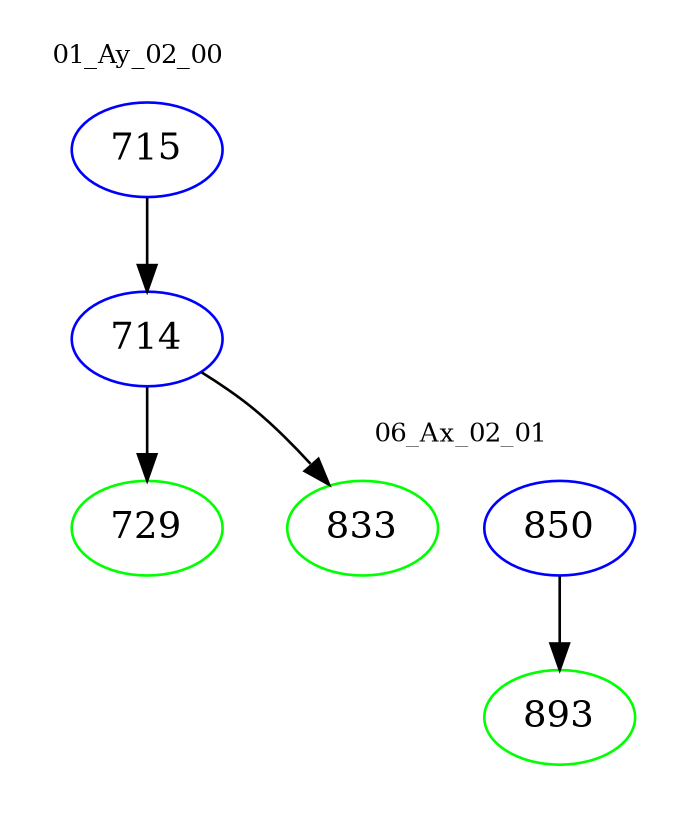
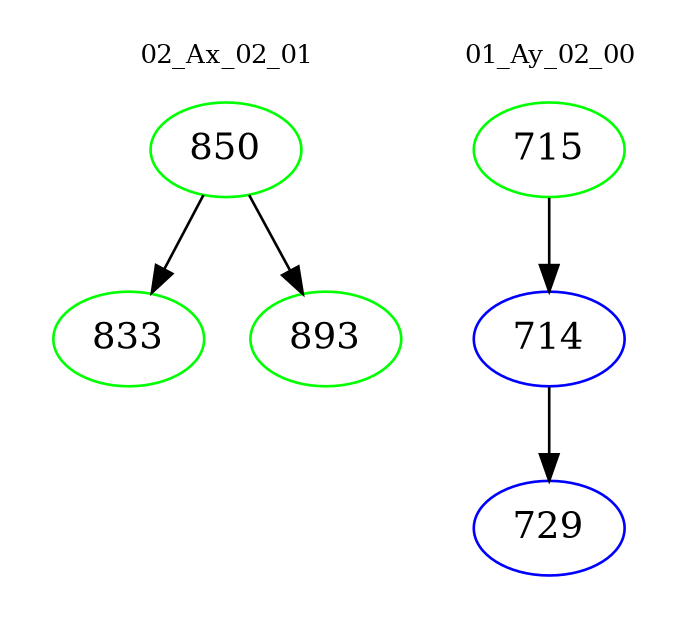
  digraph {
    node [color=green]
    edge [color=black]
-   n1 [color=blue label=850]
+   n1 [label=850]
    n2 [label=833]
    n3 [label=893]
    n4 [color=blue label=714]
-   n5 [color=blue label=715]
-   n6 [label=729]
+   n5 [label=715]
+   n6 [color=blue label=729]
    subgraph cluster_1 {
      color=white
      fontsize=10
-     label="06_Ax_02_01"
+     label="02_Ax_02_01"
      n1
      n2
      n3
    }
    subgraph cluster_2 {
      color=white
      fontsize=10
      label="01_Ay_02_00"
      n4
      n5
      n6
    }
-   n4 -> n2
+   n1 -> n2
    n1 -> n3
    n4 -> n6
    n5 -> n4
  }
